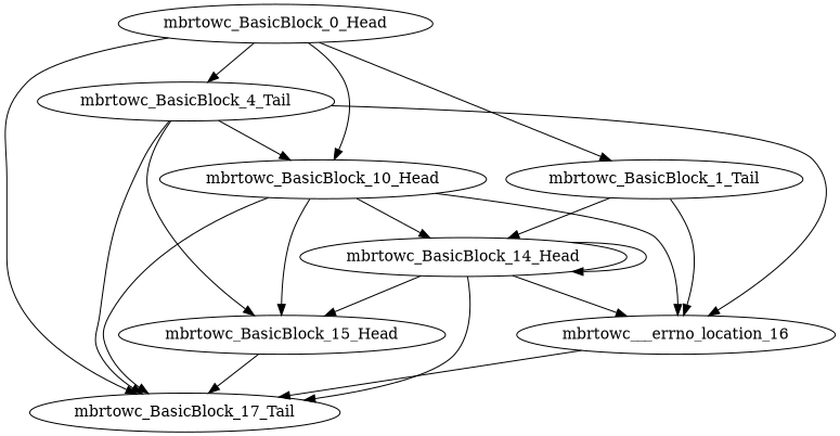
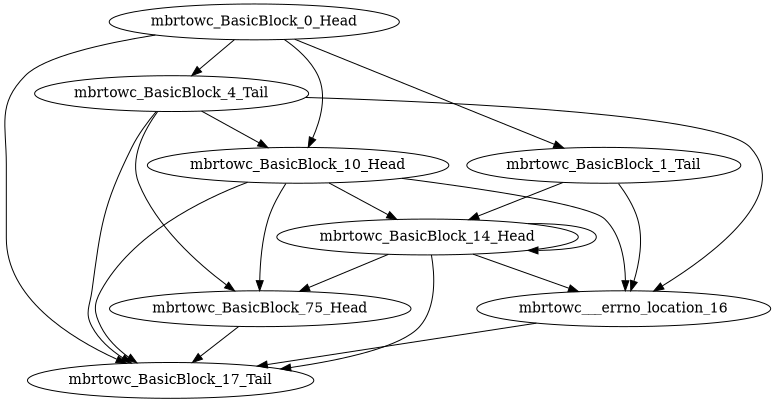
  digraph {
    mbrtowc_BasicBlock_0_Head
    mbrtowc_BasicBlock_10_Head
    mbrtowc_BasicBlock_17_Tail
    mbrtowc_BasicBlock_4_Tail
    mbrtowc_BasicBlock_1_Tail
    mbrtowc___errno_location_16
-   mbrtowc_BasicBlock_15_Head
+   mbrtowc_BasicBlock_15_Head [label=mbrtowc_BasicBlock_75_Head]
    mbrtowc_BasicBlock_14_Head
    mbrtowc_BasicBlock_0_Head -> mbrtowc_BasicBlock_10_Head
    mbrtowc_BasicBlock_0_Head -> mbrtowc_BasicBlock_17_Tail
    mbrtowc_BasicBlock_0_Head -> mbrtowc_BasicBlock_4_Tail
    mbrtowc_BasicBlock_0_Head -> mbrtowc_BasicBlock_1_Tail
    mbrtowc_BasicBlock_10_Head -> mbrtowc_BasicBlock_17_Tail
    mbrtowc_BasicBlock_10_Head -> mbrtowc___errno_location_16
    mbrtowc_BasicBlock_10_Head -> mbrtowc_BasicBlock_15_Head
    mbrtowc_BasicBlock_10_Head -> mbrtowc_BasicBlock_14_Head
    mbrtowc_BasicBlock_4_Tail -> mbrtowc_BasicBlock_10_Head
    mbrtowc_BasicBlock_4_Tail -> mbrtowc_BasicBlock_17_Tail
    mbrtowc_BasicBlock_4_Tail -> mbrtowc___errno_location_16
    mbrtowc_BasicBlock_4_Tail -> mbrtowc_BasicBlock_15_Head
    mbrtowc_BasicBlock_1_Tail -> mbrtowc___errno_location_16
    mbrtowc_BasicBlock_1_Tail -> mbrtowc_BasicBlock_14_Head
    mbrtowc___errno_location_16 -> mbrtowc_BasicBlock_17_Tail
    mbrtowc_BasicBlock_15_Head -> mbrtowc_BasicBlock_17_Tail
    mbrtowc_BasicBlock_14_Head -> mbrtowc_BasicBlock_17_Tail
    mbrtowc_BasicBlock_14_Head -> mbrtowc___errno_location_16
    mbrtowc_BasicBlock_14_Head -> mbrtowc_BasicBlock_15_Head
    mbrtowc_BasicBlock_14_Head -> mbrtowc_BasicBlock_14_Head
  }
